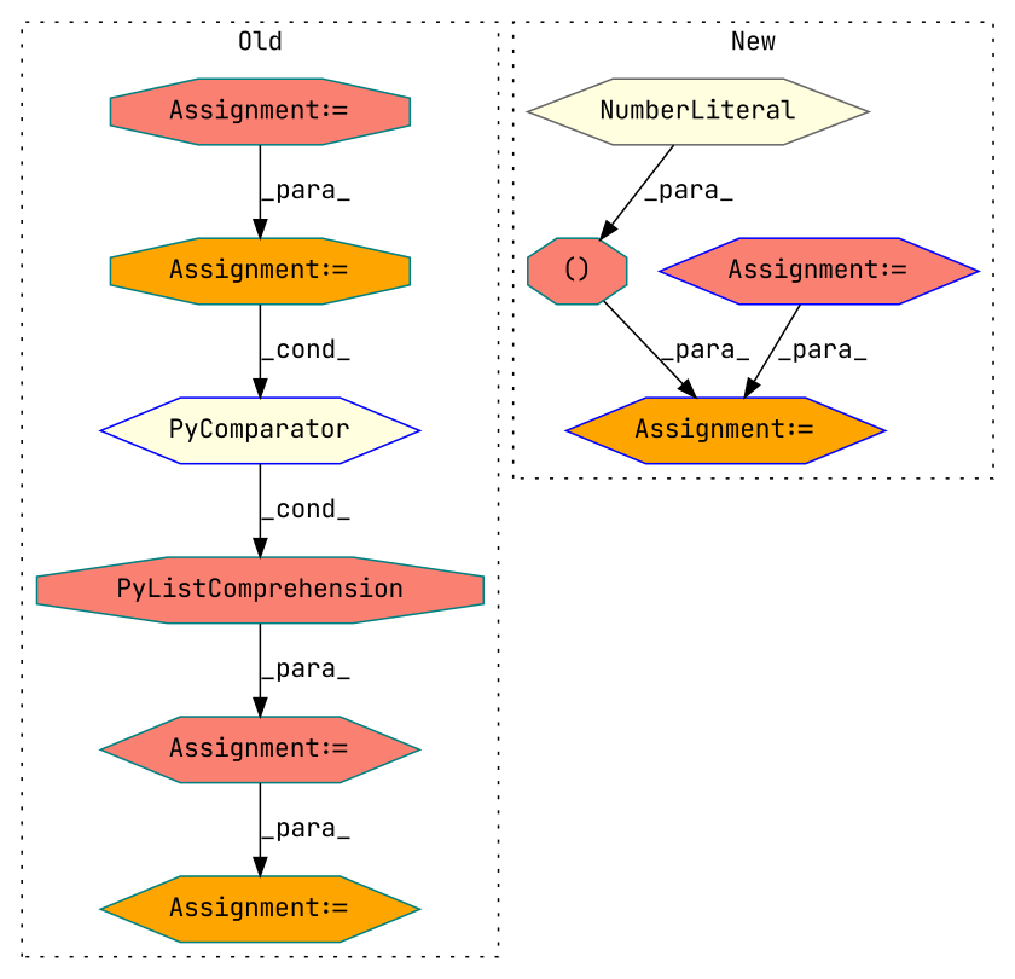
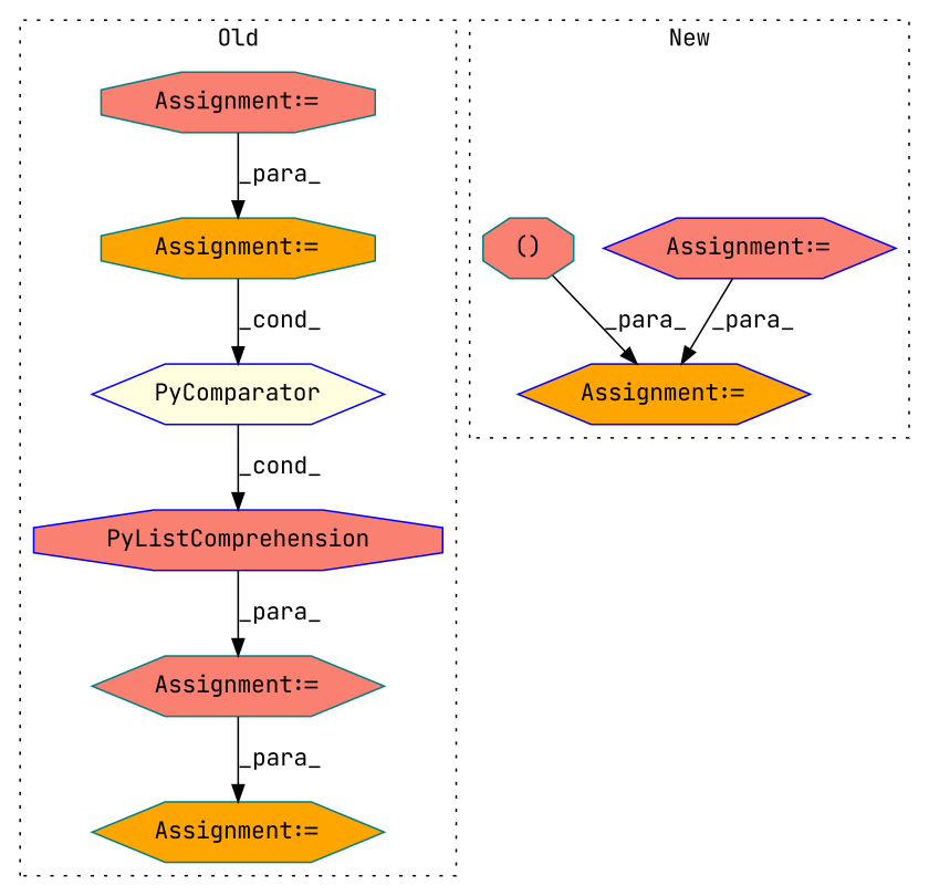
  digraph {
    fontname="JetBrains Mono"
    node [a=7 color=teal fillcolor=salmon fontname="JetBrains Mono" l=1 shape=hexagon style=filled]
    edge [fontname="JetBrains Mono"]
-   n1 [a=109 l=126 label=PyListComprehension s=1165 shape=octagon]
+   n1 [a=109 color=blue l=126 label=PyListComprehension s=1165 shape=octagon]
    n2 [a=113 color=blue fillcolor=lightyellow l=32 label=PyComparator s=1251]
    n3 [fillcolor=orange label="Assignment:=" s=1032 shape=octagon]
    n4 [fillcolor=orange l="53,2" label="Assignment:=" s="1291,1368"]
    n5 [l=12 label="Assignment:=" s=1153]
    n6 [label="Assignment:=" s=893 shape=octagon]
    n7 [a=106 l=21 label="()" s=935 shape=octagon]
    n8 [color=blue fillcolor=orange label="Assignment:=" s=969]
    n9 [color=blue label="Assignment:=" s=743]
-   n10 [a=34 color=gray40 fillcolor=lightyellow l=4 label=NumberLiteral s=952]
    subgraph cluster_1 {
      label=Old
      style=dotted
      n1
      n2
      n3
      n4
      n5
      n6
    }
    subgraph cluster_2 {
      label=New
      style=dotted
      n7
      n8
      n9
-     n10
    }
    n1 -> n5 [label=_para_]
    n2 -> n1 [label=_cond_]
    n3 -> n2 [label=_cond_]
    n5 -> n4 [label=_para_]
    n6 -> n3 [label=_para_]
    n7 -> n8 [label=_para_]
    n9 -> n8 [label=_para_]
-   n10 -> n7 [label=_para_]
  }
